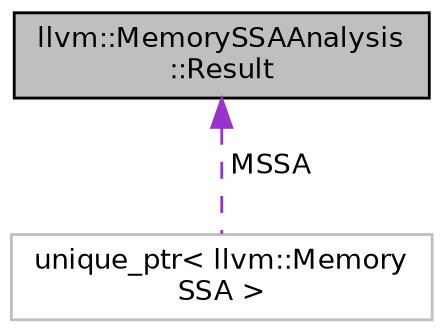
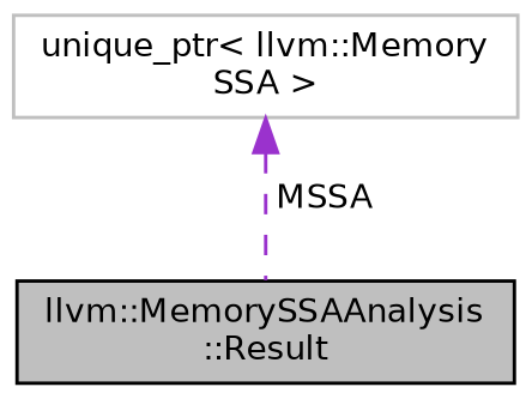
  digraph {
    node [fontname=Helvetica fontsize=10 shape=record]
    n1 [color=black fillcolor=grey75 fontcolor=black height=0.2 label="llvm::MemorySSAAnalysis\l::Result" style=filled width=0.4]
    n2 [color=grey75 height=0.2 label="unique_ptr\< llvm::Memory\lSSA \>" width=0.4]
-   n1 -> n2 [color=darkorchid3 dir=back fontname=Helvetica fontsize=10 label=" MSSA" labelfontname=Helvetica labelfontsize=10 style=dashed]
+   n2 -> n1 [color=darkorchid3 dir=back fontname=Helvetica fontsize=10 label=" MSSA" labelfontname=Helvetica labelfontsize=10 style=dashed]
  }
